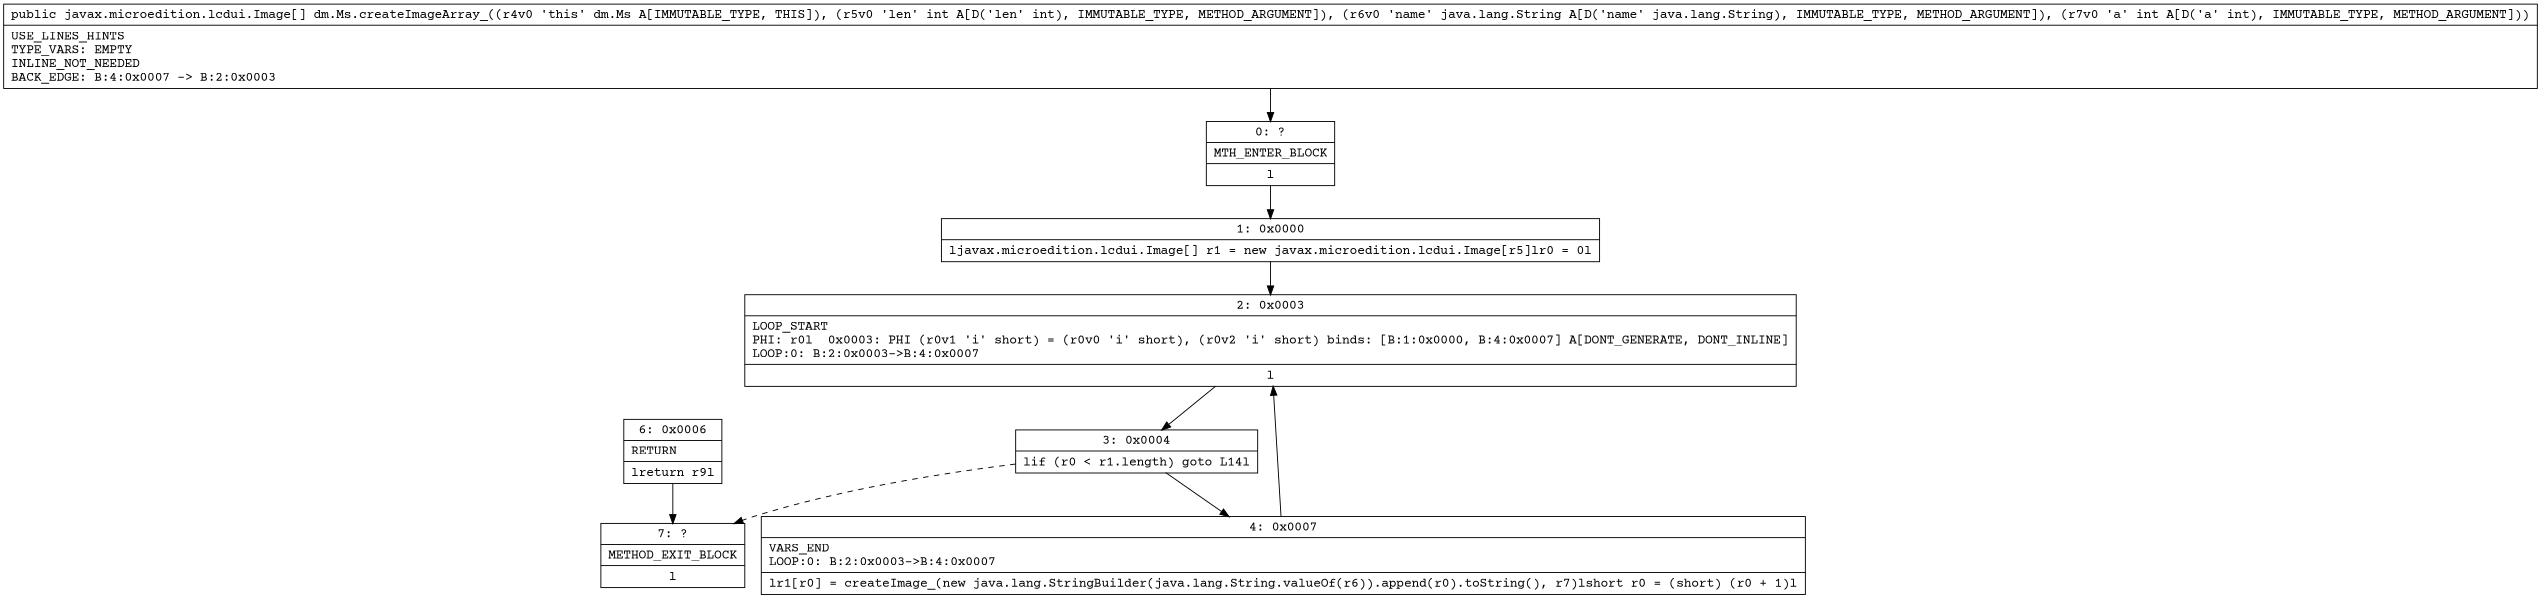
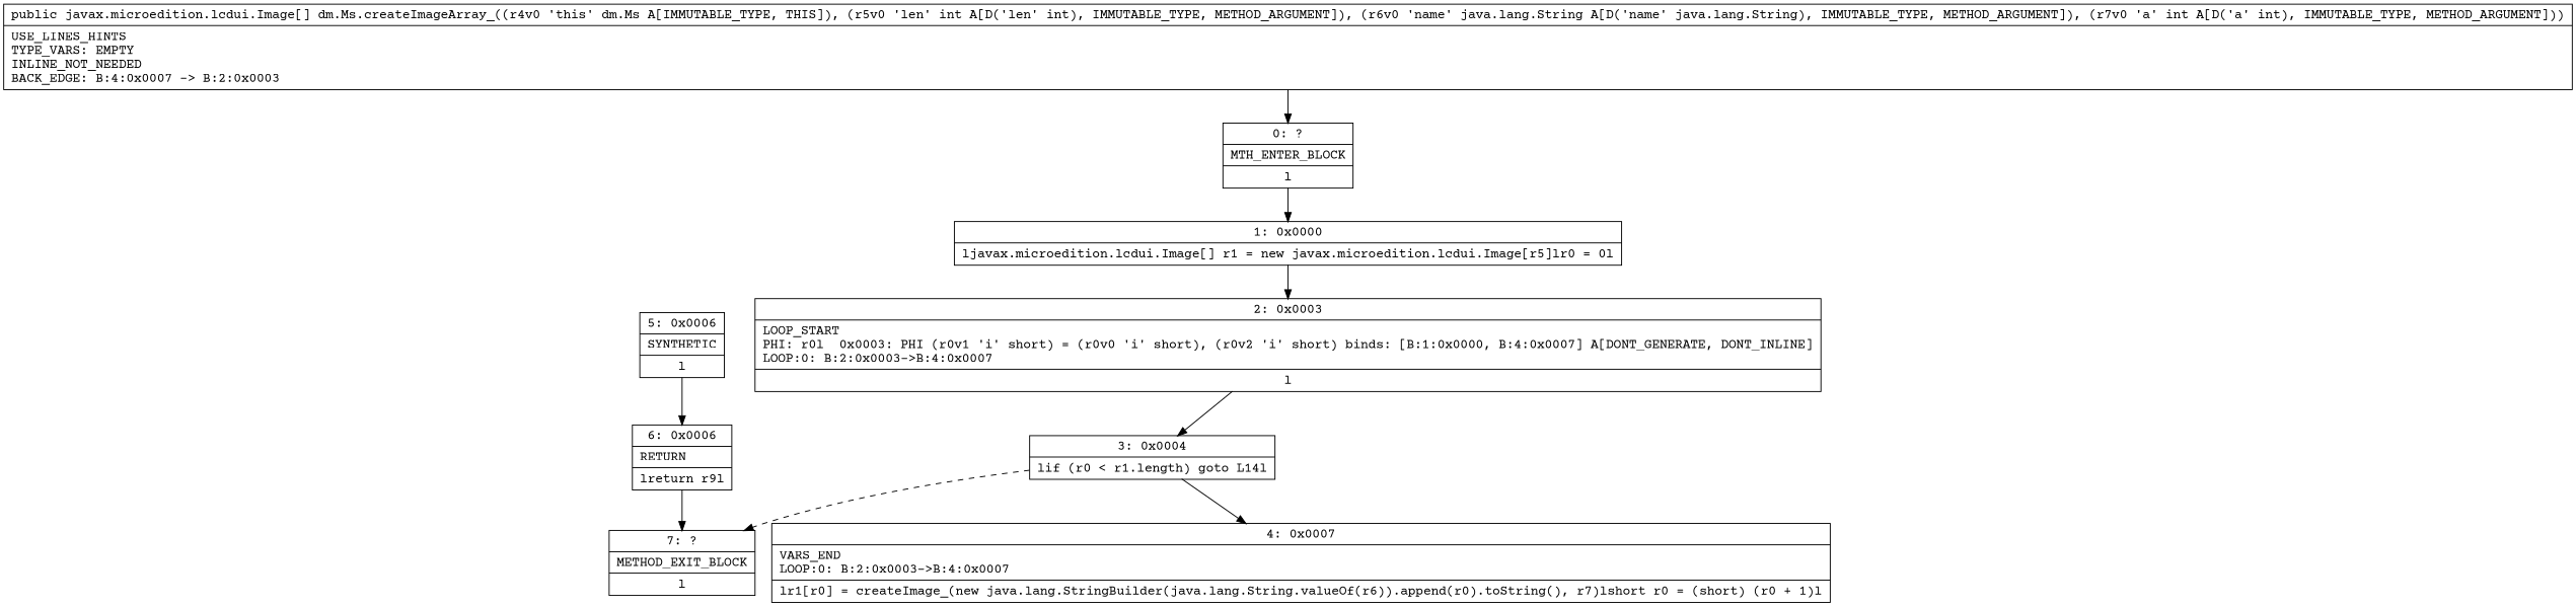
  digraph {
    fontname="Courier Prime"
    node [fontname="Courier Prime" shape=record]
    edge [fontname="Courier Prime"]
    n1 [label="{0\:\ ?|MTH_ENTER_BLOCK\l|l}"]
    n2 [label="{1\:\ 0x0000|ljavax.microedition.lcdui.Image[] r1 = new javax.microedition.lcdui.Image[r5]lr0 = 0l}"]
    n3 [label="{2\:\ 0x0003|LOOP_START\lPHI: r0l  0x0003: PHI (r0v1 'i' short) = (r0v0 'i' short), (r0v2 'i' short) binds: [B:1:0x0000, B:4:0x0007] A[DONT_GENERATE, DONT_INLINE]\lLOOP:0: B:2:0x0003\-\>B:4:0x0007\l|l}"]
    n4 [label="{3\:\ 0x0004|lif (r0 \< r1.length) goto L14l}"]
    n5 [label="{4\:\ 0x0007|VARS_END\lLOOP:0: B:2:0x0003\-\>B:4:0x0007\l|lr1[r0] = createImage_(new java.lang.StringBuilder(java.lang.String.valueOf(r6)).append(r0).toString(), r7)lshort r0 = (short) (r0 + 1)l}"]
    n6 [label="{7\:\ ?|METHOD_EXIT_BLOCK\l|l}"]
+   n7 [label="{5\:\ 0x0006|SYNTHETIC\l|l}"]
    n8 [label="{6\:\ 0x0006|RETURN\l|lreturn r9l}"]
    n9 [label="{public javax.microedition.lcdui.Image[] dm.Ms.createImageArray_((r4v0 'this' dm.Ms A[IMMUTABLE_TYPE, THIS]), (r5v0 'len' int A[D('len' int), IMMUTABLE_TYPE, METHOD_ARGUMENT]), (r6v0 'name' java.lang.String A[D('name' java.lang.String), IMMUTABLE_TYPE, METHOD_ARGUMENT]), (r7v0 'a' int A[D('a' int), IMMUTABLE_TYPE, METHOD_ARGUMENT]))  | USE_LINES_HINTS\lTYPE_VARS: EMPTY\lINLINE_NOT_NEEDED\lBACK_EDGE: B:4:0x0007 \-\> B:2:0x0003\l}"]
    n1 -> n2
    n2 -> n3
    n3 -> n4
    n4 -> n5
    n4 -> n6 [style=dashed]
-   n5 -> n3
+   n7 -> n8
    n8 -> n6
    n9 -> n1
  }
